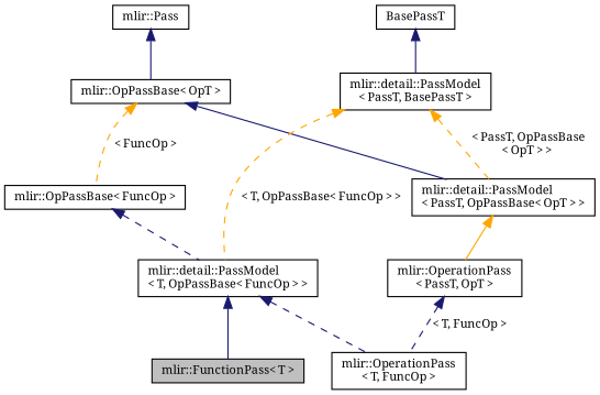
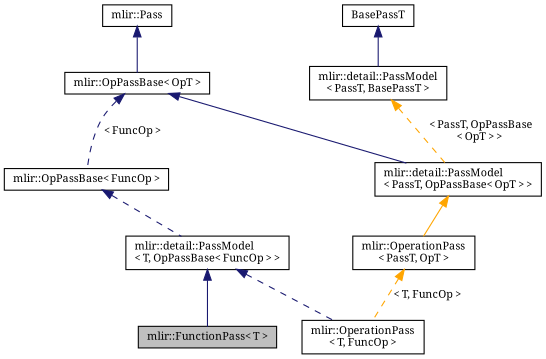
  digraph {
    fontname="Noto Serif"
    rankdir=TB
    node [color=black fontname="Noto Serif" fontsize=10 shape=record]
    edge [color=midnightblue dir=back fontname="Noto Serif" fontsize=10 labelfontname=Helvetica labelfontsize=10 style=dashed]
    n1 [fillcolor=grey75 fontcolor=black height=0.2 label="mlir::FunctionPass\< T \>" style=filled width=0.4]
    n2 [height=0.2 label="mlir::OperationPass\l\< T, FuncOp \>" width=0.4]
    n3 [height=0.2 label="mlir::detail::PassModel\l\< T, OpPassBase\< FuncOp \> \>" width=0.4]
    n4 [height=0.2 label="mlir::OpPassBase\< FuncOp \>" width=0.4]
    n5 [height=0.2 label="mlir::Pass" width=0.4]
    n6 [height=0.2 label="mlir::OpPassBase\< OpT \>" width=0.4]
    n7 [height=0.2 label="mlir::detail::PassModel\l\< PassT, OpPassBase\< OpT \> \>" width=0.4]
    n8 [height=0.2 label="mlir::OperationPass\l\< PassT, OpT \>" width=0.4]
    n9 [height=0.2 label="mlir::detail::PassModel\l\< PassT, BasePassT \>" width=0.4]
    n10 [height=0.2 label=BasePassT width=0.4]
    n3 -> n1 [style=solid]
    n3 -> n2
    n4 -> n3
    n5 -> n6 [style=solid]
-   n6 -> n4 [color=orange label=" \< FuncOp \>"]
+   n6 -> n4 [label=" \< FuncOp \>"]
    n6 -> n7 [style=solid]
    n7 -> n8 [color=orange style=solid]
-   n8 -> n2 [label=" \< T, FuncOp \>"]
-   n9 -> n3 [color=orange label=" \< T, OpPassBase\< FuncOp \> \>"]
+   n8 -> n2 [color=orange label=" \< T, FuncOp \>"]
    n9 -> n7 [color=orange label=" \< PassT, OpPassBase\l\< OpT \> \>"]
    n10 -> n9 [style=solid]
  }
